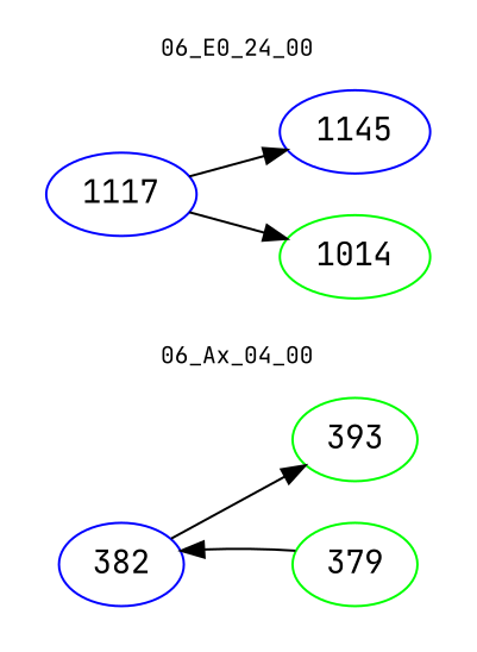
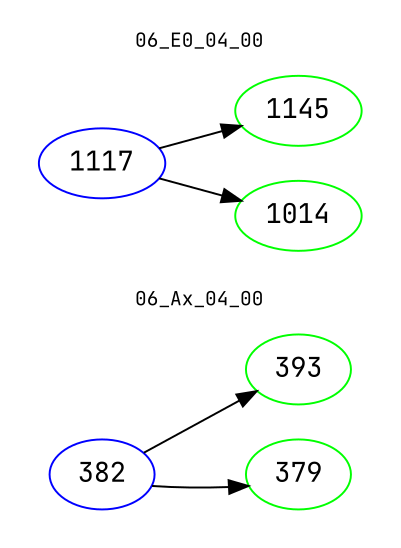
  digraph {
    fontname="JetBrains Mono"
    rankdir=LR
    node [color=blue fontname="JetBrains Mono"]
    edge [color=black fontname="JetBrains Mono"]
    n1 [label=382]
    n2 [color=green label=379]
    n3 [color=green label=393]
    n4 [label=1117]
    n5 [color=green label=1014]
-   n6 [label=1145]
+   n6 [color=green label=1145]
    subgraph cluster_1 {
      color=white
      fontsize=10
      label="06_Ax_04_00"
      n1
      n2
      n3
    }
    subgraph cluster_2 {
      color=white
      fontsize=10
-     label="06_E0_24_00"
+     label="06_E0_04_00"
      n4
      n5
      n6
    }
-   n2 -> n1
+   n1 -> n2
    n1 -> n3
    n4 -> n5
    n4 -> n6
  }
